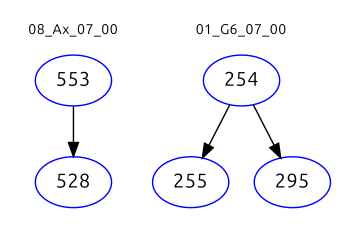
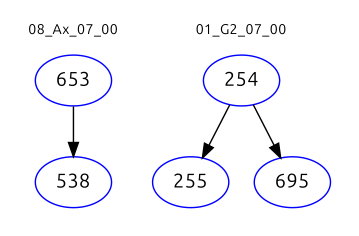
  digraph {
    fontname=Ubuntu
    node [color=blue fontname=Ubuntu]
    edge [color=black fontname=Ubuntu]
-   n1 [label=553]
-   n2 [label=528]
+   n1 [label=653]
+   n2 [label=538]
    n3 [label=254]
    n4 [label=255]
-   n5 [label=295]
+   n5 [label=695]
    subgraph cluster_1 {
      color=white
      fontsize=10
      label="08_Ax_07_00"
      n1
      n2
    }
    subgraph cluster_2 {
      color=white
      fontsize=10
-     label="01_G6_07_00"
+     label="01_G2_07_00"
      n3
      n4
      n5
    }
    n1 -> n2
    n3 -> n4
    n3 -> n5
  }
